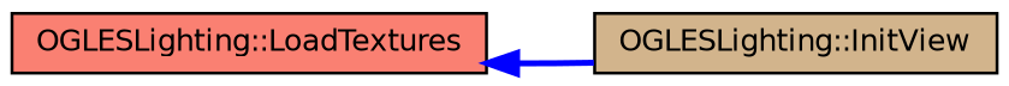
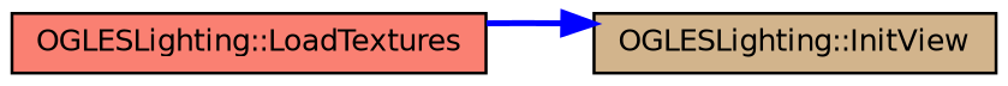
  digraph {
    rankdir=LR
    node [color=black fontname=Helvetica fontsize=10 shape=record style=filled]
    n1 [fillcolor=salmon fontcolor=black height=0.2 label="OGLESLighting::LoadTextures" width=0.4]
    n2 [fillcolor=tan height=0.2 label="OGLESLighting::InitView" width=0.4]
-   n1 -> n2 [color=blue dir=back fontname=Helvetica fontsize=10 labelfontname=Helvetica labelfontsize=10 style=bold]
+   n2 -> n1 [color=blue dir=back fontname=Helvetica fontsize=10 labelfontname=Helvetica labelfontsize=10 style=bold]
  }
